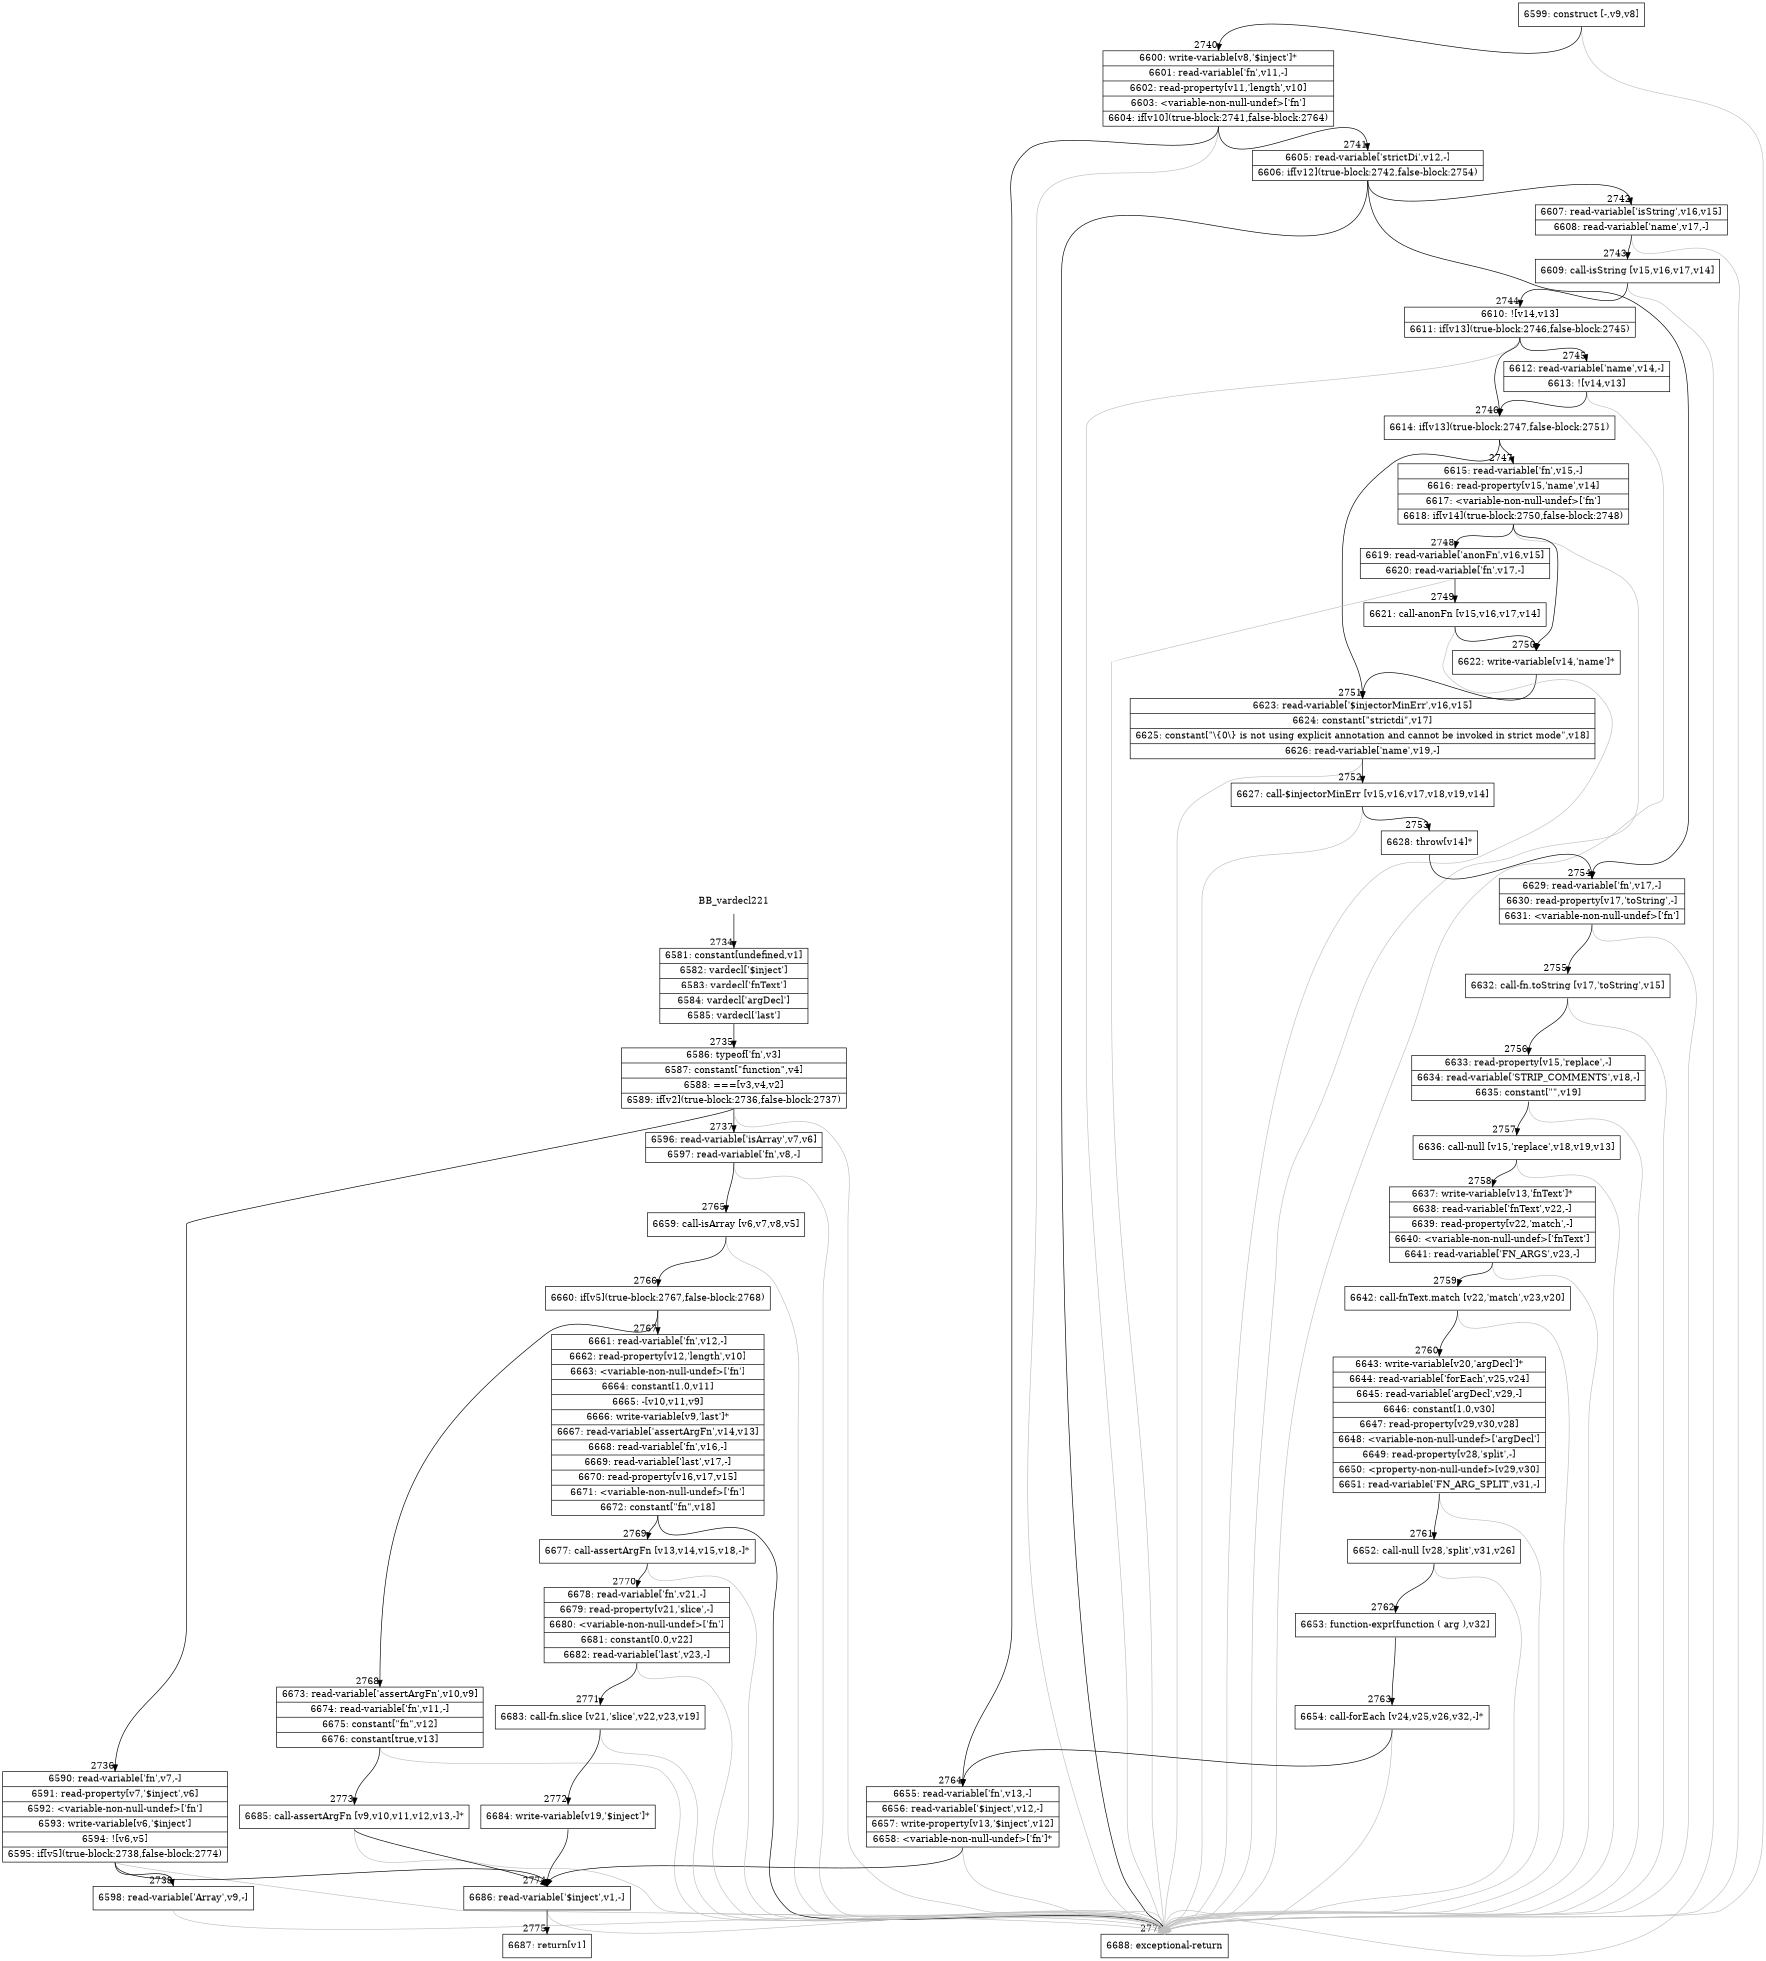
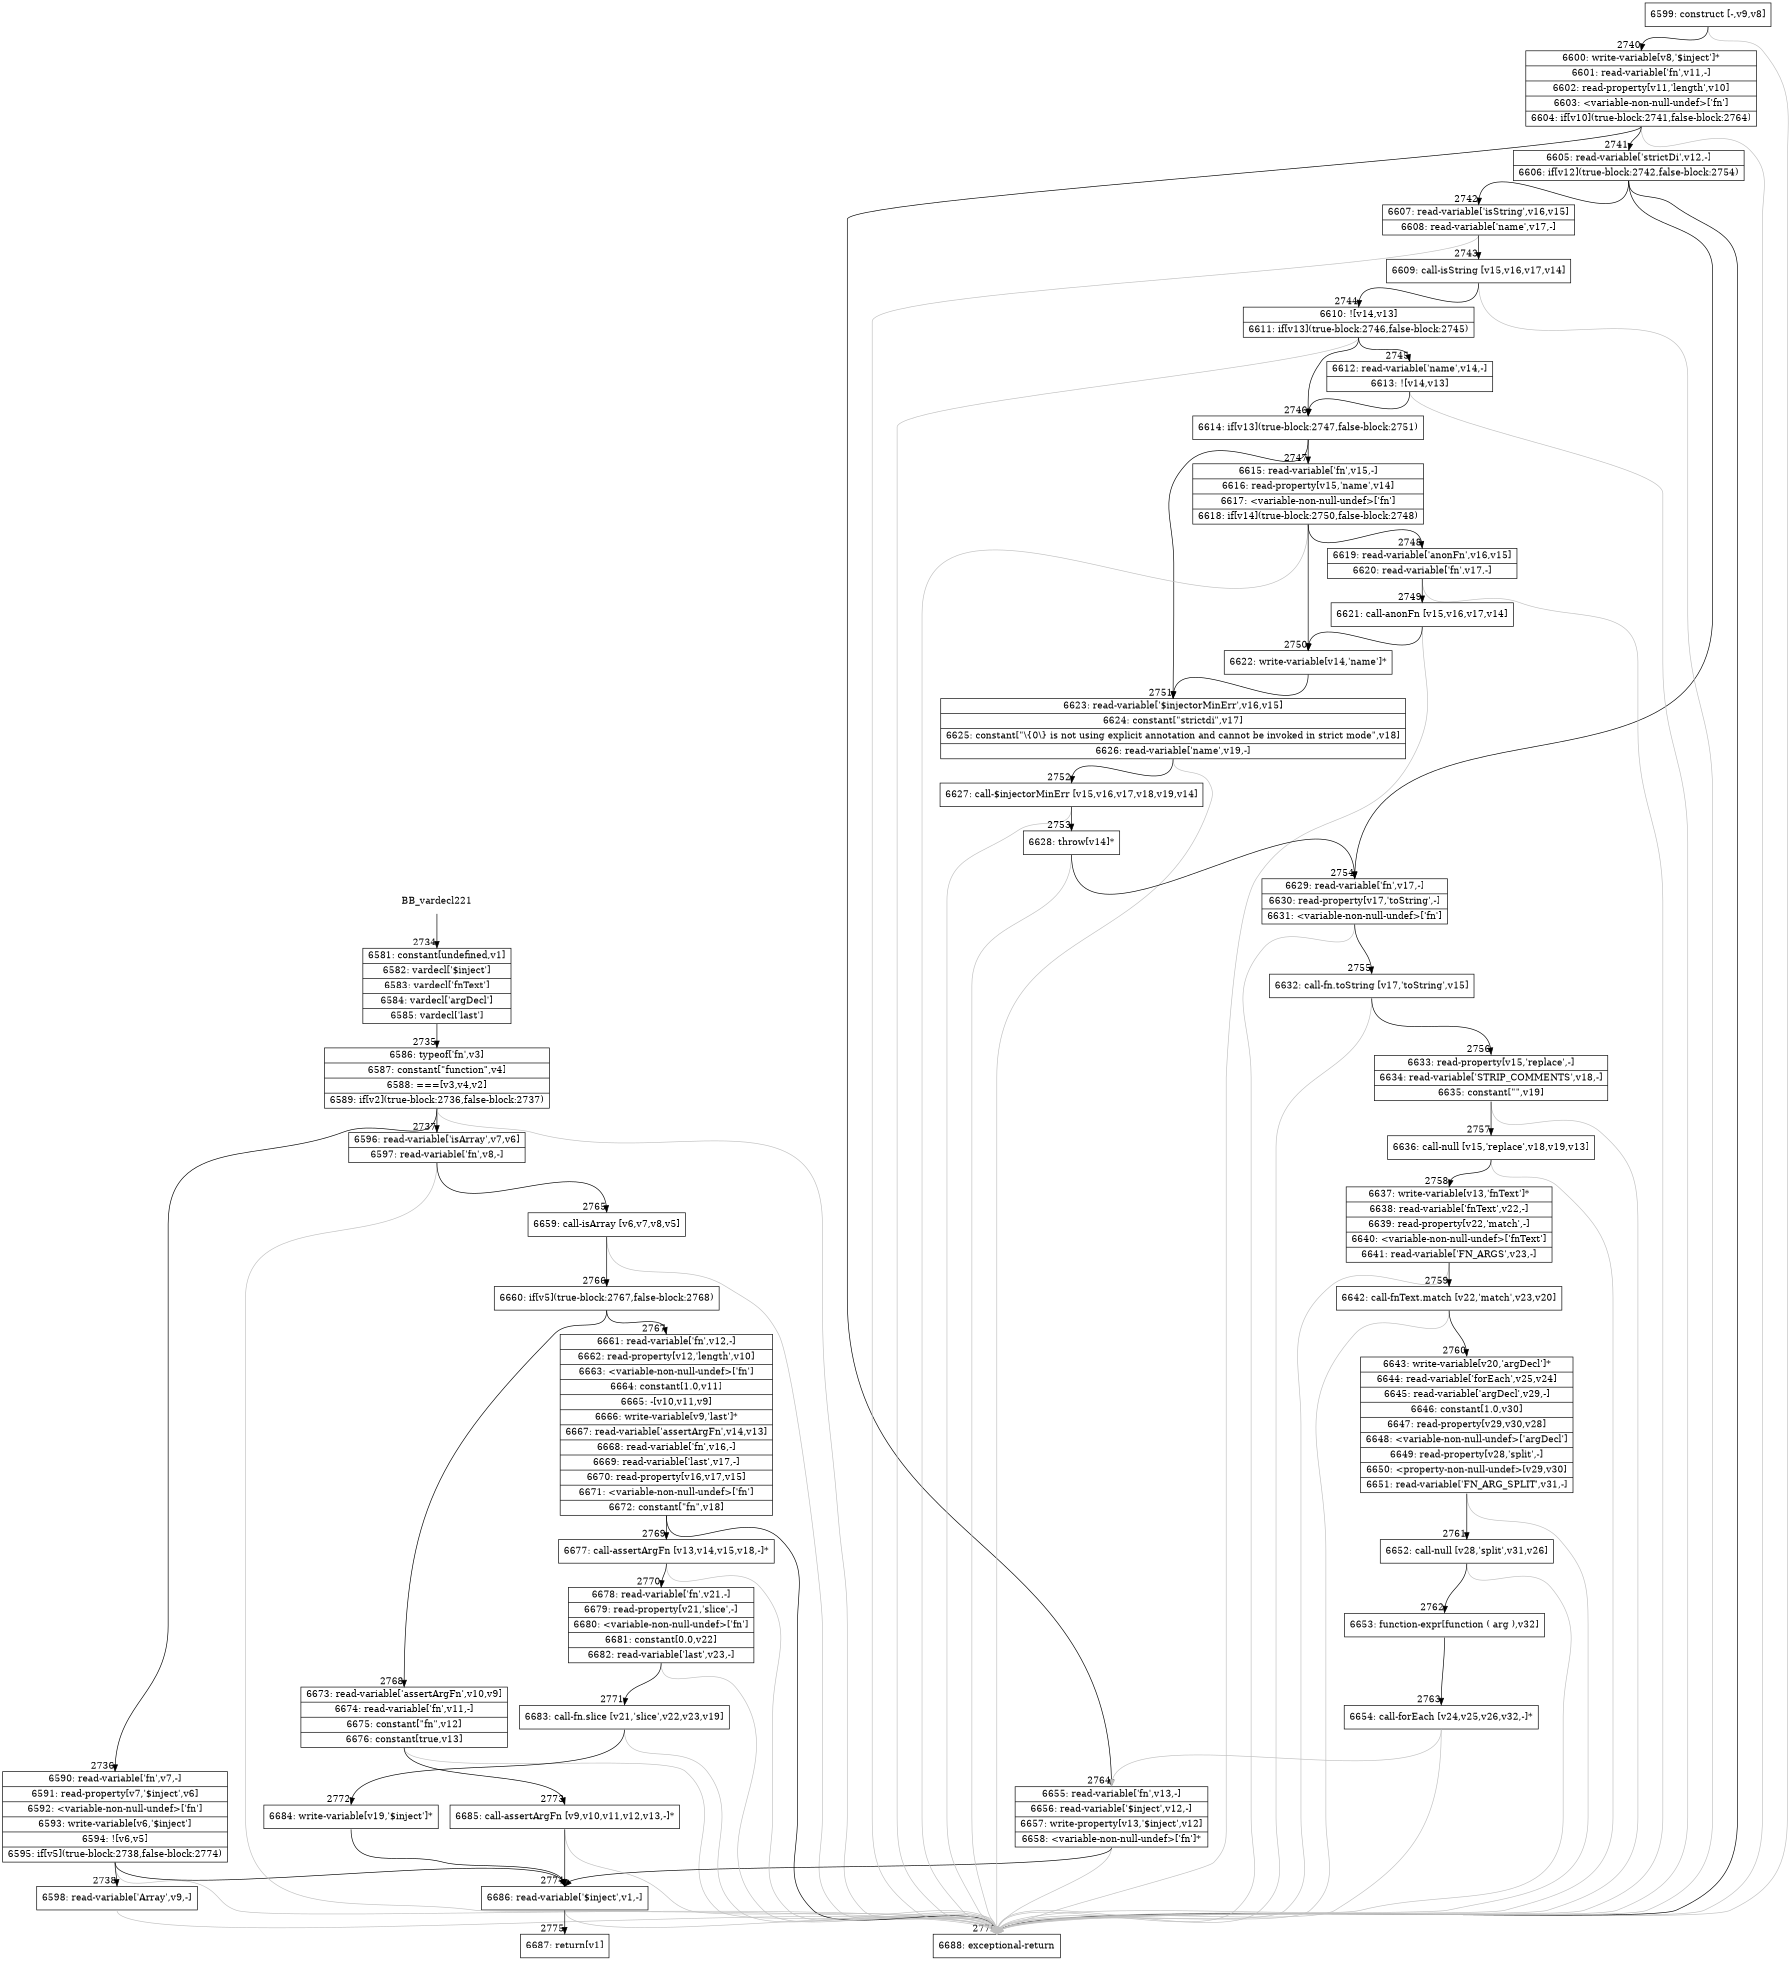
  digraph {
    rankdir=TD
    node [shape=record]
    edge [headport=n tailport=s]
    n1 [label=BB_vardecl221 shape=none]
    n2 [label="{6581: constant[undefined,v1]|6582: vardecl['$inject']|6583: vardecl['fnText']|6584: vardecl['argDecl']|6585: vardecl['last']}"]
    n3 [label="{6586: typeof['fn',v3]|6587: constant[\"function\",v4]|6588: ===[v3,v4,v2]|6589: if[v2](true-block:2736,false-block:2737)}"]
    n4 [label="{6590: read-variable['fn',v7,-]|6591: read-property[v7,'$inject',v6]|6592: \<variable-non-null-undef\>['fn']|6593: write-variable[v6,'$inject']|6594: ![v6,v5]|6595: if[v5](true-block:2738,false-block:2774)}"]
    n5 [label="{6596: read-variable['isArray',v7,v6]|6597: read-variable['fn',v8,-]}"]
    n6 [label="{6688: exceptional-return}"]
    n7 [label="{6598: read-variable['Array',v9,-]}"]
    n8 [label="{6686: read-variable['$inject',v1,-]}"]
    n9 [label="{6659: call-isArray [v6,v7,v8,v5]}"]
    n10 [label="{6687: return[v1]}"]
    n11 [label="{6660: if[v5](true-block:2767,false-block:2768)}"]
    n12 [label="{6599: construct [-,v9,v8]}"]
    n13 [label="{6600: write-variable[v8,'$inject']*|6601: read-variable['fn',v11,-]|6602: read-property[v11,'length',v10]|6603: \<variable-non-null-undef\>['fn']|6604: if[v10](true-block:2741,false-block:2764)}"]
    n14 [label="{6661: read-variable['fn',v12,-]|6662: read-property[v12,'length',v10]|6663: \<variable-non-null-undef\>['fn']|6664: constant[1.0,v11]|6665: -[v10,v11,v9]|6666: write-variable[v9,'last']*|6667: read-variable['assertArgFn',v14,v13]|6668: read-variable['fn',v16,-]|6669: read-variable['last',v17,-]|6670: read-property[v16,v17,v15]|6671: \<variable-non-null-undef\>['fn']|6672: constant[\"fn\",v18]}"]
    n15 [label="{6673: read-variable['assertArgFn',v10,v9]|6674: read-variable['fn',v11,-]|6675: constant[\"fn\",v12]|6676: constant[true,v13]}"]
    n16 [label="{6605: read-variable['strictDi',v12,-]|6606: if[v12](true-block:2742,false-block:2754)}"]
    n17 [label="{6655: read-variable['fn',v13,-]|6656: read-variable['$inject',v12,-]|6657: write-property[v13,'$inject',v12]|6658: \<variable-non-null-undef\>['fn']*}"]
    n18 [label="{6607: read-variable['isString',v16,v15]|6608: read-variable['name',v17,-]}"]
    n19 [label="{6629: read-variable['fn',v17,-]|6630: read-property[v17,'toString',-]|6631: \<variable-non-null-undef\>['fn']}"]
    n20 [label="{6609: call-isString [v15,v16,v17,v14]}"]
    n21 [label="{6632: call-fn.toString [v17,'toString',v15]}"]
    n22 [label="{6610: ![v14,v13]|6611: if[v13](true-block:2746,false-block:2745)}"]
    n23 [label="{6633: read-property[v15,'replace',-]|6634: read-variable['STRIP_COMMENTS',v18,-]|6635: constant[\"\",v19]}"]
    n24 [label="{6614: if[v13](true-block:2747,false-block:2751)}"]
    n25 [label="{6612: read-variable['name',v14,-]|6613: ![v14,v13]}"]
    n26 [label="{6615: read-variable['fn',v15,-]|6616: read-property[v15,'name',v14]|6617: \<variable-non-null-undef\>['fn']|6618: if[v14](true-block:2750,false-block:2748)}"]
    n27 [label="{6623: read-variable['$injectorMinErr',v16,v15]|6624: constant[\"strictdi\",v17]|6625: constant[\"\\\{0\\\} is not using explicit annotation and cannot be invoked in strict mode\",v18]|6626: read-variable['name',v19,-]}"]
    n28 [label="{6622: write-variable[v14,'name']*}"]
    n29 [label="{6619: read-variable['anonFn',v16,v15]|6620: read-variable['fn',v17,-]}"]
    n30 [label="{6627: call-$injectorMinErr [v15,v16,v17,v18,v19,v14]}"]
    n31 [label="{6621: call-anonFn [v15,v16,v17,v14]}"]
    n32 [label="{6628: throw[v14]*}"]
    n33 [label="{6636: call-null [v15,'replace',v18,v19,v13]}"]
    n34 [label="{6637: write-variable[v13,'fnText']*|6638: read-variable['fnText',v22,-]|6639: read-property[v22,'match',-]|6640: \<variable-non-null-undef\>['fnText']|6641: read-variable['FN_ARGS',v23,-]}"]
    n35 [label="{6642: call-fnText.match [v22,'match',v23,v20]}"]
    n36 [label="{6643: write-variable[v20,'argDecl']*|6644: read-variable['forEach',v25,v24]|6645: read-variable['argDecl',v29,-]|6646: constant[1.0,v30]|6647: read-property[v29,v30,v28]|6648: \<variable-non-null-undef\>['argDecl']|6649: read-property[v28,'split',-]|6650: \<property-non-null-undef\>[v29,v30]|6651: read-variable['FN_ARG_SPLIT',v31,-]}"]
    n37 [label="{6652: call-null [v28,'split',v31,v26]}"]
    n38 [label="{6653: function-expr[function ( arg ),v32]}"]
    n39 [label="{6654: call-forEach [v24,v25,v26,v32,-]*}"]
    n40 [label="{6677: call-assertArgFn [v13,v14,v15,v18,-]*}"]
    n41 [label="{6685: call-assertArgFn [v9,v10,v11,v12,v13,-]*}"]
    n42 [label="{6678: read-variable['fn',v21,-]|6679: read-property[v21,'slice',-]|6680: \<variable-non-null-undef\>['fn']|6681: constant[0.0,v22]|6682: read-variable['last',v23,-]}"]
    n43 [label="{6683: call-fn.slice [v21,'slice',v22,v23,v19]}"]
    n44 [label="{6684: write-variable[v19,'$inject']*}"]
    n1 -> n2 [headlabel="    2734"]
    n2 -> n3 [headlabel="      2735"]
    n3 -> n4 [headlabel="      2736"]
    n3 -> n5 [headlabel="      2737"]
    n3 -> n6 [color=gray headlabel="      2776"]
    n4 -> n6 [color=gray]
    n4 -> n7 [headlabel="      2738"]
    n4 -> n8 [headlabel="      2774"]
    n5 -> n6 [color=gray]
    n5 -> n9 [headlabel="      2765"]
    n7 -> n6 [color=gray]
    n8 -> n6 [color=gray]
    n8 -> n10 [headlabel="      2775"]
    n9 -> n6 [color=gray]
    n9 -> n11 [headlabel="      2766"]
    n11 -> n14 [headlabel="      2767"]
    n11 -> n15 [headlabel="      2768"]
    n12 -> n6 [color=gray]
    n12 -> n13 [headlabel="      2740"]
    n13 -> n6 [color=gray]
    n13 -> n16 [headlabel="      2741"]
    n13 -> n17 [headlabel="      2764"]
    n14 -> n6 [color=black]
    n14 -> n40 [headlabel="      2769"]
    n15 -> n6 [color=gray]
    n15 -> n41 [headlabel="      2773"]
    n16 -> n6 [color=black]
    n16 -> n18 [headlabel="      2742"]
    n16 -> n19 [headlabel="      2754"]
    n17 -> n6 [color=gray]
    n17 -> n8
    n18 -> n6 [color=gray]
    n18 -> n20 [headlabel="      2743"]
    n19 -> n6 [color=gray]
    n19 -> n21 [headlabel="      2755"]
    n20 -> n6 [color=gray]
    n20 -> n22 [headlabel="      2744"]
    n21 -> n6 [color=gray]
    n21 -> n23 [headlabel="      2756"]
    n22 -> n6 [color=gray]
    n22 -> n24 [headlabel="      2746"]
    n22 -> n25 [headlabel="      2745"]
    n23 -> n6 [color=gray]
    n23 -> n33 [headlabel="      2757"]
    n24 -> n26 [headlabel="      2747"]
    n24 -> n27 [headlabel="      2751"]
    n25 -> n6 [color=gray]
    n25 -> n24
    n26 -> n6 [color=gray]
    n26 -> n28 [headlabel="      2750"]
    n26 -> n29 [headlabel="      2748"]
    n27 -> n6 [color=gray]
    n27 -> n30 [headlabel="      2752"]
    n28 -> n27
    n29 -> n6 [color=gray]
    n29 -> n31 [headlabel="      2749"]
    n30 -> n6 [color=gray]
    n30 -> n32 [headlabel="      2753"]
    n31 -> n6 [color=gray]
    n31 -> n28
+   n32 -> n6 [color=gray]
    n32 -> n19
    n33 -> n6 [color=gray]
    n33 -> n34 [headlabel="      2758"]
    n34 -> n6 [color=gray]
    n34 -> n35 [headlabel="      2759"]
    n35 -> n6 [color=gray]
    n35 -> n36 [headlabel="      2760"]
    n36 -> n6 [color=gray]
    n36 -> n37 [headlabel="      2761"]
    n37 -> n6 [color=gray]
    n37 -> n38 [headlabel="      2762"]
    n38 -> n39 [headlabel="      2763"]
    n39 -> n6 [color=gray]
-   n39 -> n17
+   n39 -> n17 [color=gray]
    n40 -> n6 [color=gray]
    n40 -> n42 [headlabel="      2770"]
    n41 -> n6 [color=gray]
    n41 -> n8
    n42 -> n6 [color=gray]
    n42 -> n43 [headlabel="      2771"]
    n43 -> n6 [color=gray]
    n43 -> n44 [headlabel="      2772"]
    n44 -> n8
  }
